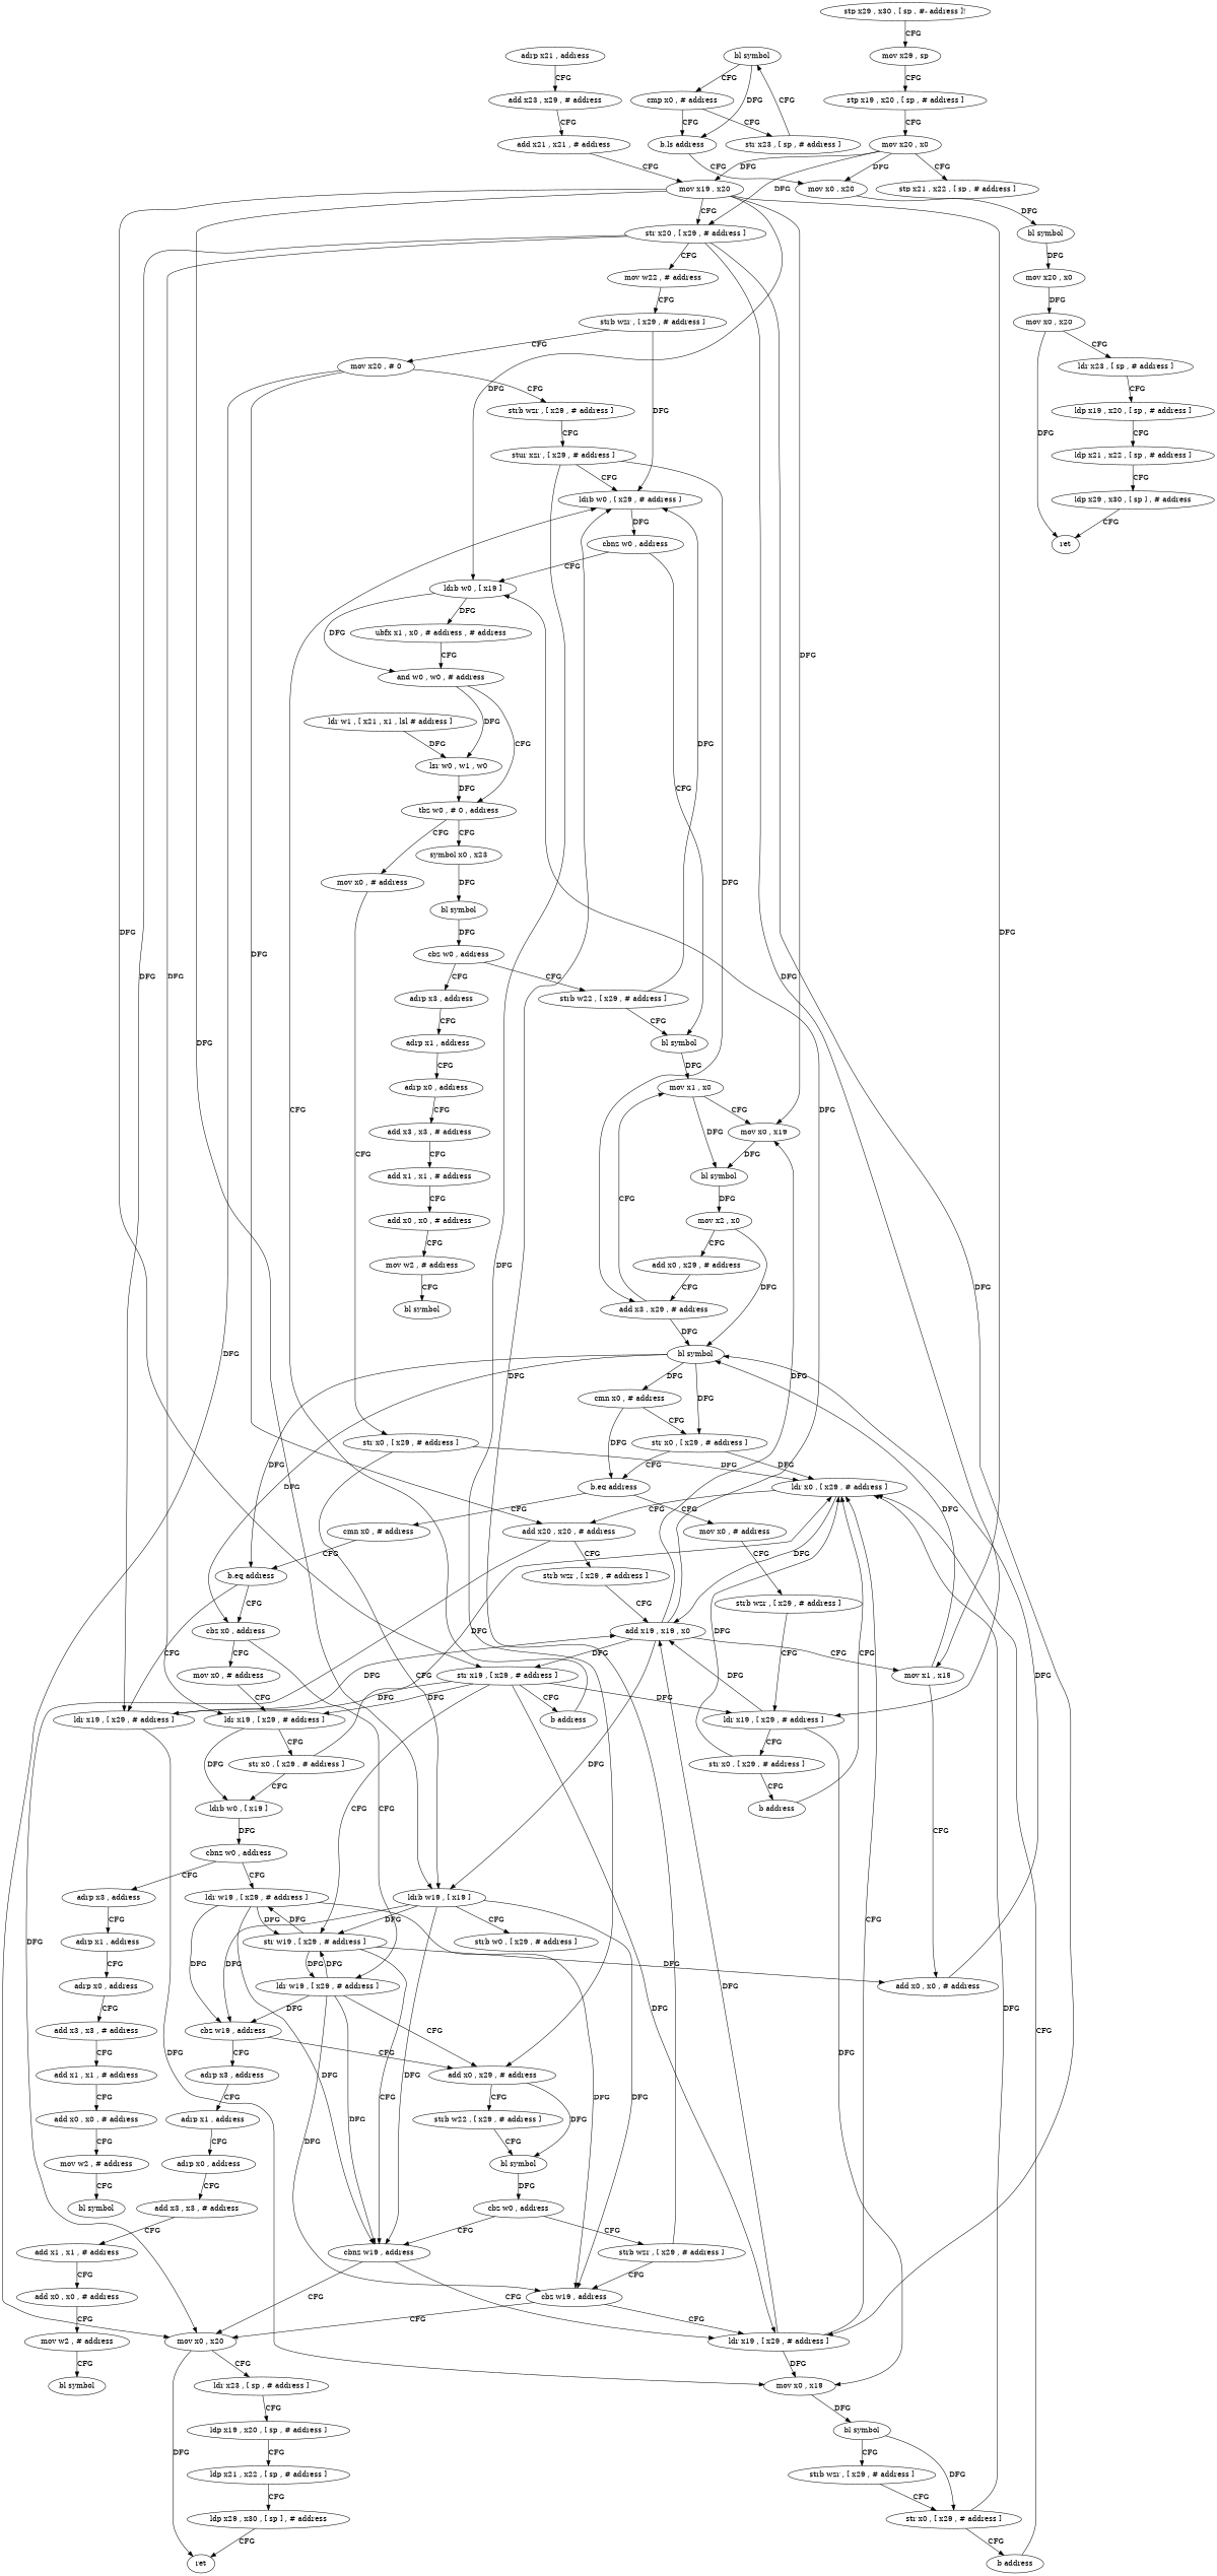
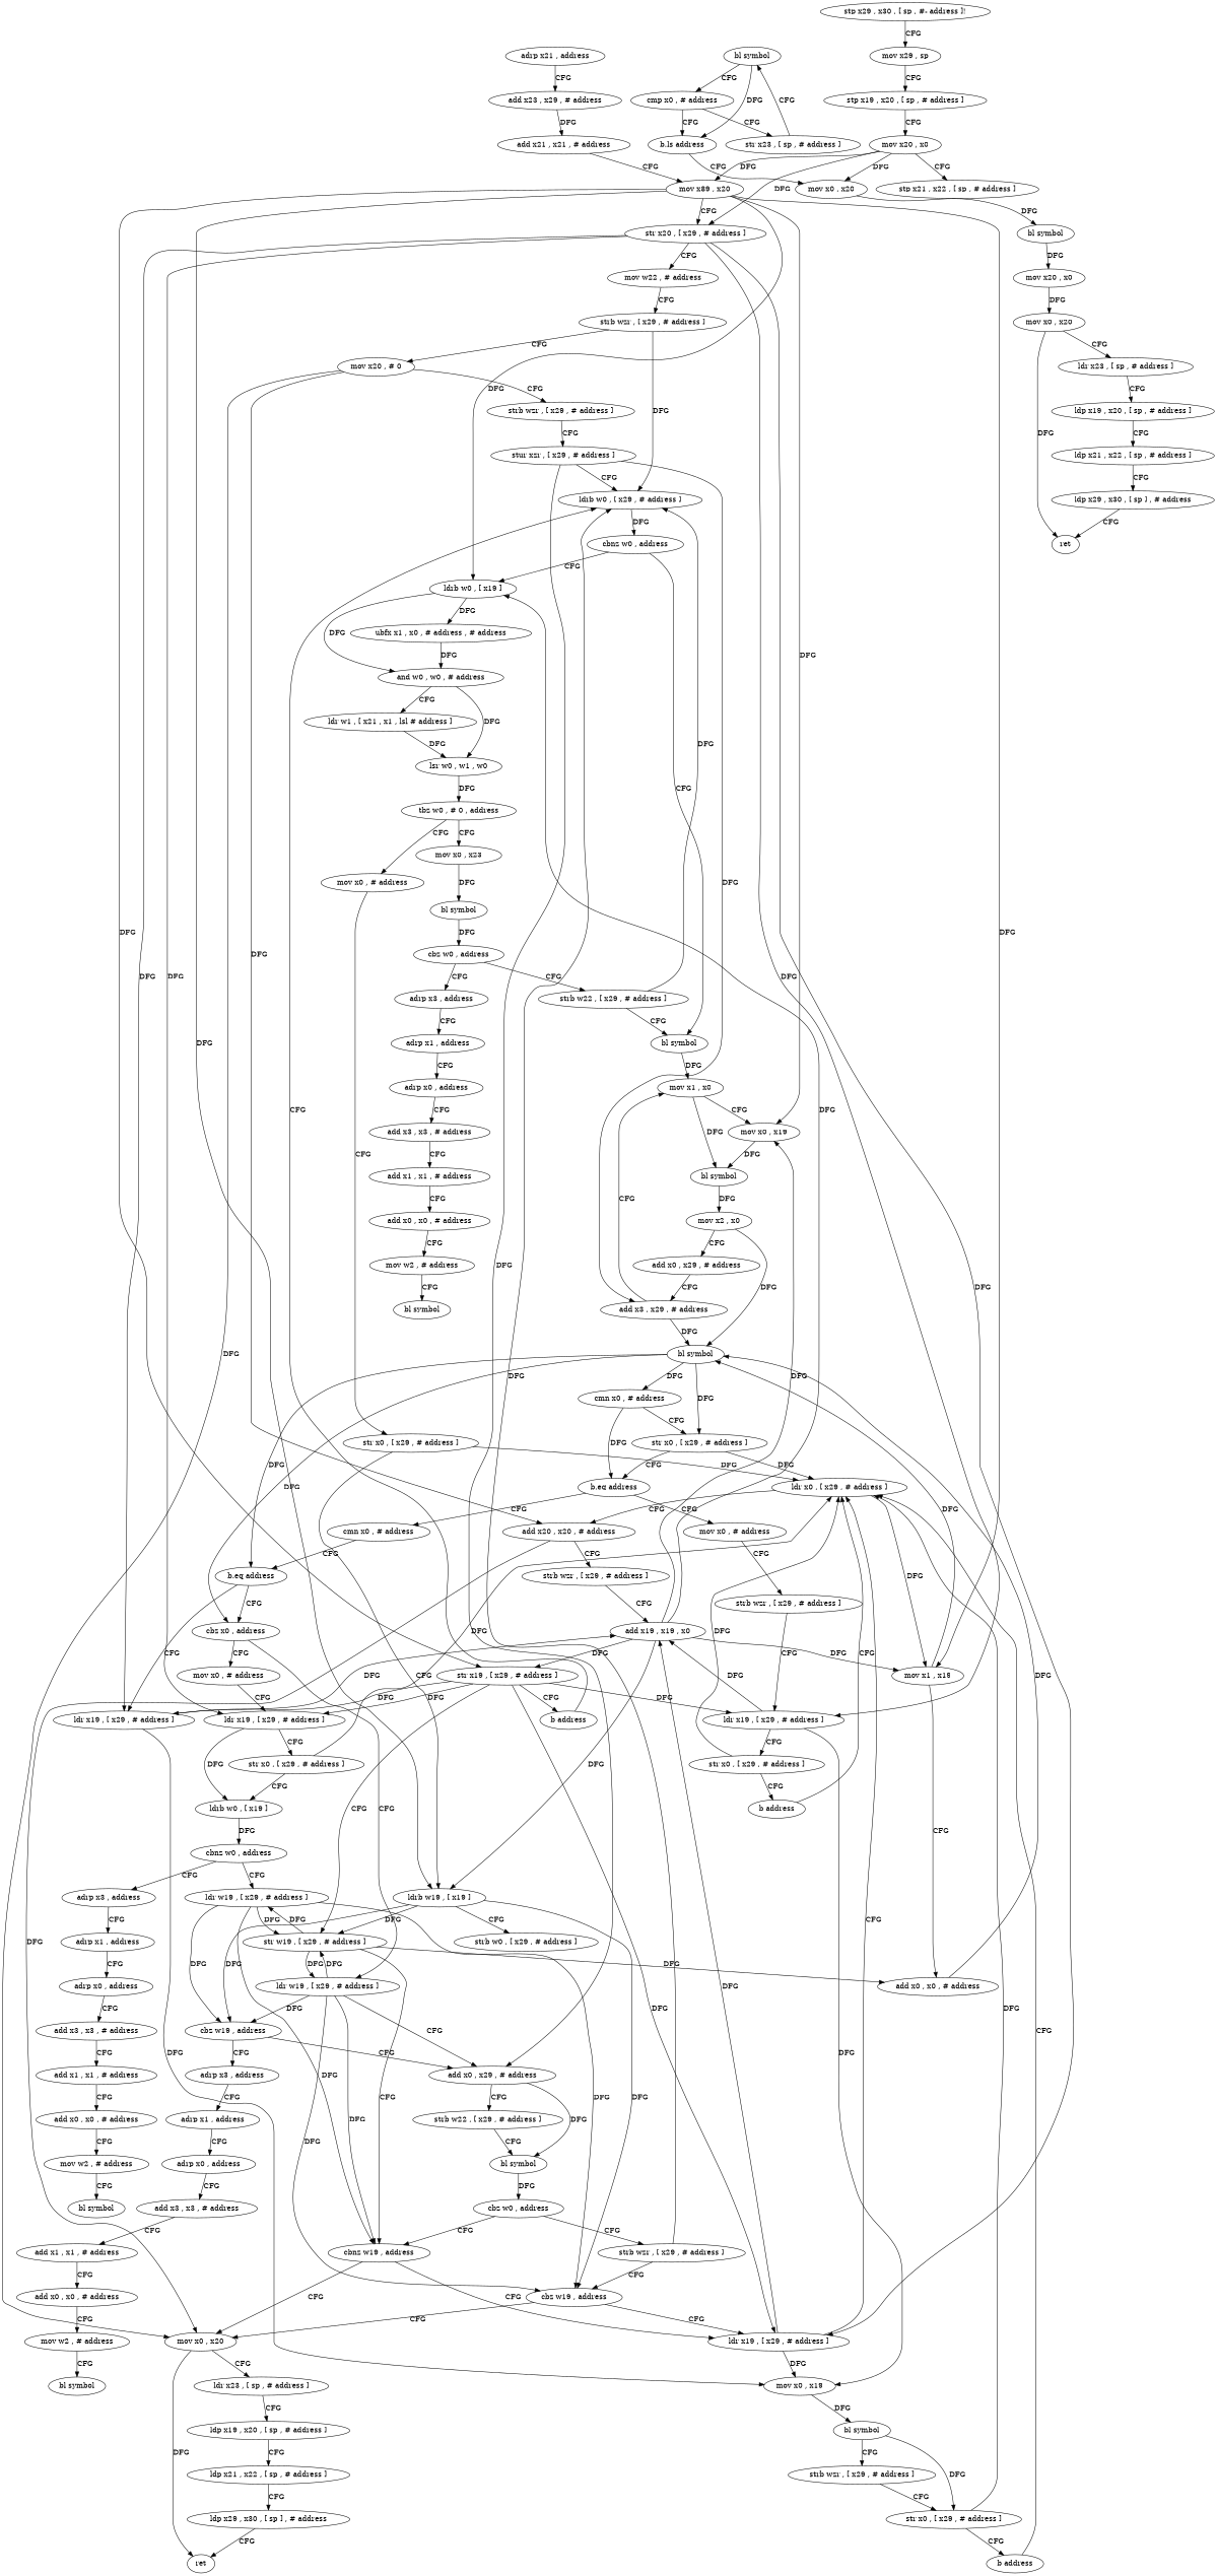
  digraph {
    n1 [label="stp x29 , x30 , [ sp , #- address ]!"]
    n2 [label="mov x29 , sp"]
    n3 [label="stp x19 , x20 , [ sp , # address ]"]
    n4 [label="mov x20 , x0"]
    n5 [label="stp x21 , x22 , [ sp , # address ]"]
    n6 [label="mov x0 , x20"]
-   n7 [label="mov x19 , x20"]
+   n7 [label="mov x89 , x20"]
    n8 [label="str x20 , [ x29 , # address ]"]
    n9 [label="bl symbol"]
    n10 [label="mov x0 , x19"]
    n11 [label="mov x1 , x19"]
    n12 [label="ldrb w0 , [ x19 ]"]
    n13 [label="ldrb w19 , [ x19 ]"]
    n14 [label="str x19 , [ x29 , # address ]"]
    n15 [label="mov w22 , # address"]
    n16 [label="ldr x19 , [ x29 , # address ]"]
    n17 [label="ldr x19 , [ x29 , # address ]"]
    n18 [label="ldr x19 , [ x29 , # address ]"]
    n19 [label="ldr x19 , [ x29 , # address ]"]
    n20 [label="str x23 , [ sp , # address ]"]
    n21 [label="bl symbol"]
    n22 [label="cmp x0 , # address"]
    n23 [label="b.ls address"]
    n24 [label="adrp x21 , address"]
    n25 [label="add x23 , x29 , # address"]
    n26 [label="mov x20 , x0"]
    n27 [label="add x21 , x21 , # address"]
    n28 [label="mov x0 , x20"]
    n29 [label="ldr x23 , [ sp , # address ]"]
    n30 [label=ret]
    n31 [label="ldp x19 , x20 , [ sp , # address ]"]
    n32 [label="ldp x21 , x22 , [ sp , # address ]"]
    n33 [label="ldp x29 , x30 , [ sp ] , # address"]
    n34 [label="bl symbol"]
    n35 [label="bl symbol"]
    n36 [label="add x0 , x0 , # address"]
    n37 [label="ubfx x1 , x0 , # address , # address"]
    n38 [label="and w0 , w0 , # address"]
    n39 [label="strb w0 , [ x29 , # address ]"]
    n40 [label="str w19 , [ x29 , # address ]"]
    n41 [label="cbnz w19 , address"]
    n42 [label="cbz w19 , address"]
    n43 [label="cbz w19 , address"]
    n44 [label="b address"]
    n45 [label="strb wzr , [ x29 , # address ]"]
    n46 [label="str x0 , [ x29 , # address ]"]
    n47 [label="add x19 , x19 , x0"]
    n48 [label="mov x0 , x19"]
    n49 [label="ldr x0 , [ x29 , # address ]"]
    n50 [label="str x0 , [ x29 , # address ]"]
    n51 [label="ldrb w0 , [ x19 ]"]
    n52 [label="mov x20 , # 0"]
    n53 [label="ldrb w0 , [ x29 , # address ]"]
    n54 [label="strb wzr , [ x29 , # address ]"]
    n55 [label="add x20 , x20 , # address"]
    n56 [label="mov x0 , x20"]
    n57 [label="cbnz w0 , address"]
    n58 [label="stur xzr , [ x29 , # address ]"]
    n59 [label="strb wzr , [ x29 , # address ]"]
    n60 [label="ldr x23 , [ sp , # address ]"]
    n61 [label=ret]
    n62 [label="add x3 , x29 , # address"]
    n63 [label="add x0 , x29 , # address"]
    n64 [label="mov x1 , x0"]
-   n65 [label="symbol x0 , x23"]
+   n65 [label="mov x0 , x23"]
    n66 [label="bl symbol"]
    n67 [label="strb w22 , [ x29 , # address ]"]
    n68 [label="bl symbol"]
    n69 [label="bl symbol"]
    n70 [label="mov x2 , x0"]
    n71 [label="add x0 , x29 , # address"]
    n72 [label="cmn x0 , # address"]
    n73 [label="str x0 , [ x29 , # address ]"]
    n74 [label="b.eq address"]
    n75 [label="cbz x0 , address"]
    n76 [label="b.eq address"]
    n77 [label="mov x0 , # address"]
    n78 [label="ldr w19 , [ x29 , # address ]"]
    n79 [label="mov x0 , # address"]
    n80 [label="cmn x0 , # address"]
    n81 [label="strb wzr , [ x29 , # address ]"]
    n82 [label="ldr w1 , [ x21 , x1 , lsl # address ]"]
    n83 [label="lsr w0 , w1 , w0"]
    n84 [label="tbz w0 , # 0 , address"]
    n85 [label="mov x0 , # address"]
    n86 [label="str x0 , [ x29 , # address ]"]
    n87 [label="cbz w0 , address"]
    n88 [label="b address"]
    n89 [label="bl symbol"]
    n90 [label="adrp x3 , address"]
    n91 [label="strb w22 , [ x29 , # address ]"]
    n92 [label="adrp x1 , address"]
    n93 [label="adrp x0 , address"]
    n94 [label="ldr w19 , [ x29 , # address ]"]
    n95 [label="adrp x3 , address"]
    n96 [label="strb wzr , [ x29 , # address ]"]
    n97 [label="str x0 , [ x29 , # address ]"]
    n98 [label="b address"]
    n99 [label="add x3 , x3 , # address"]
    n100 [label="add x1 , x1 , # address"]
    n101 [label="add x0 , x0 , # address"]
    n102 [label="mov w2 , # address"]
    n103 [label="bl symbol"]
    n104 [label="ldp x19 , x20 , [ sp , # address ]"]
    n105 [label="ldp x21 , x22 , [ sp , # address ]"]
    n106 [label="ldp x29 , x30 , [ sp ] , # address"]
    n107 [label="cbnz w0 , address"]
    n108 [label="adrp x3 , address"]
    n109 [label="adrp x1 , address"]
    n110 [label="adrp x0 , address"]
    n111 [label="cbz w0 , address"]
    n112 [label="add x3 , x3 , # address"]
    n113 [label="add x1 , x1 , # address"]
    n114 [label="add x0 , x0 , # address"]
    n115 [label="mov w2 , # address"]
    n116 [label="bl symbol"]
    n117 [label="adrp x1 , address"]
    n118 [label="adrp x0 , address"]
    n119 [label="strb wzr , [ x29 , # address ]"]
    n120 [label="add x3 , x3 , # address"]
    n121 [label="add x1 , x1 , # address"]
    n122 [label="add x0 , x0 , # address"]
    n123 [label="mov w2 , # address"]
    n124 [label="bl symbol"]
    n1 -> n2 [label=CFG]
    n2 -> n3 [label=CFG]
    n3 -> n4 [label=CFG]
    n4 -> n5 [label=CFG]
    n4 -> n6 [label=DFG]
    n4 -> n7 [label=DFG]
    n4 -> n8 [label=DFG]
    n6 -> n9 [label=DFG]
    n7 -> n8 [label=CFG]
    n7 -> n10 [label=DFG]
    n7 -> n11 [label=DFG]
    n7 -> n12 [label=DFG]
    n7 -> n13 [label=DFG]
    n7 -> n14 [label=DFG]
    n8 -> n15 [label=CFG]
    n8 -> n16 [label=DFG]
    n8 -> n17 [label=DFG]
    n8 -> n18 [label=DFG]
    n8 -> n19 [label=DFG]
    n9 -> n26 [label=DFG]
    n10 -> n34 [label=DFG]
    n11 -> n35 [label=DFG]
    n11 -> n36 [label=CFG]
    n12 -> n37 [label=DFG]
    n12 -> n38 [label=DFG]
    n13 -> n39 [label=CFG]
    n13 -> n40 [label=DFG]
-   n13 -> n41 [label=DFG]
    n13 -> n42 [label=DFG]
    n13 -> n43 [label=DFG]
    n14 -> n16 [label=DFG]
    n14 -> n17 [label=DFG]
    n14 -> n18 [label=DFG]
    n14 -> n19 [label=DFG]
    n14 -> n40 [label=CFG]
    n14 -> n44 [label=CFG]
    n15 -> n45 [label=CFG]
    n16 -> n46 [label=CFG]
    n16 -> n47 [label=DFG]
    n16 -> n48 [label=DFG]
    n17 -> n47 [label=DFG]
    n17 -> n48 [label=DFG]
    n18 -> n47 [label=DFG]
    n18 -> n48 [label=DFG]
    n18 -> n49 [label=CFG]
    n19 -> n50 [label=CFG]
    n19 -> n51 [label=DFG]
    n20 -> n21 [label=CFG]
    n21 -> n22 [label=CFG]
    n21 -> n23 [label=DFG]
    n22 -> n20 [label=CFG]
    n22 -> n23 [label=CFG]
    n23 -> n6 [label=CFG]
    n24 -> n25 [label=CFG]
-   n25 -> n27 [label=CFG]
+   n25 -> n27 [label=DFG]
    n26 -> n28 [label=DFG]
    n27 -> n7 [label=CFG]
    n28 -> n29 [label=CFG]
    n28 -> n30 [label=DFG]
    n29 -> n31 [label=CFG]
    n31 -> n32 [label=CFG]
    n32 -> n33 [label=CFG]
    n33 -> n30 [label=CFG]
    n34 -> n70 [label=DFG]
    n35 -> n72 [label=DFG]
    n35 -> n73 [label=DFG]
    n35 -> n74 [label=DFG]
    n35 -> n75 [label=DFG]
    n36 -> n35 [label=DFG]
-   n37 -> n38 [label=CFG]
-   n38 -> n84 [label=CFG]
+   n37 -> n38 [label=DFG]
+   n38 -> n82 [label=CFG]
    n38 -> n83 [label=DFG]
    n40 -> n36 [label=DFG]
    n40 -> n41 [label=CFG]
    n40 -> n78 [label=DFG]
    n40 -> n94 [label=DFG]
    n41 -> n18 [label=CFG]
    n41 -> n56 [label=CFG]
    n42 -> n63 [label=CFG]
    n42 -> n95 [label=CFG]
    n43 -> n18 [label=CFG]
    n43 -> n56 [label=CFG]
    n44 -> n53 [label=CFG]
    n45 -> n52 [label=CFG]
    n45 -> n53 [label=DFG]
    n46 -> n49 [label=DFG]
    n46 -> n88 [label=CFG]
    n47 -> n10 [label=DFG]
-   n47 -> n11 [label=CFG]
+   n47 -> n11 [label=DFG]
    n47 -> n12 [label=DFG]
    n47 -> n13 [label=DFG]
    n47 -> n14 [label=DFG]
    n48 -> n89 [label=DFG]
-   n49 -> n47 [label=DFG]
+   n49 -> n11 [label=DFG]
    n49 -> n55 [label=CFG]
    n50 -> n49 [label=DFG]
    n50 -> n51 [label=CFG]
    n51 -> n107 [label=DFG]
    n52 -> n54 [label=CFG]
    n52 -> n55 [label=DFG]
    n52 -> n56 [label=DFG]
    n53 -> n57 [label=DFG]
    n54 -> n58 [label=CFG]
    n55 -> n56 [label=DFG]
    n55 -> n59 [label=CFG]
    n56 -> n60 [label=CFG]
    n56 -> n61 [label=DFG]
    n57 -> n12 [label=CFG]
    n57 -> n69 [label=CFG]
    n58 -> n53 [label=CFG]
    n58 -> n62 [label=DFG]
    n58 -> n63 [label=DFG]
    n59 -> n47 [label=CFG]
    n60 -> n104 [label=CFG]
    n62 -> n35 [label=DFG]
    n62 -> n64 [label=CFG]
    n63 -> n67 [label=CFG]
    n63 -> n68 [label=DFG]
    n64 -> n10 [label=CFG]
    n64 -> n34 [label=DFG]
    n65 -> n66 [label=DFG]
    n66 -> n87 [label=DFG]
    n67 -> n68 [label=CFG]
    n68 -> n111 [label=DFG]
    n69 -> n64 [label=DFG]
    n70 -> n35 [label=DFG]
    n70 -> n71 [label=CFG]
    n71 -> n62 [label=CFG]
    n72 -> n73 [label=CFG]
    n72 -> n76 [label=DFG]
    n73 -> n49 [label=DFG]
    n73 -> n76 [label=CFG]
    n74 -> n17 [label=CFG]
    n74 -> n75 [label=CFG]
    n75 -> n77 [label=CFG]
    n75 -> n78 [label=CFG]
    n76 -> n79 [label=CFG]
    n76 -> n80 [label=CFG]
    n77 -> n19 [label=CFG]
    n78 -> n40 [label=DFG]
    n78 -> n41 [label=DFG]
    n78 -> n42 [label=DFG]
    n78 -> n43 [label=DFG]
    n78 -> n63 [label=CFG]
    n79 -> n81 [label=CFG]
    n80 -> n74 [label=CFG]
    n81 -> n16 [label=CFG]
    n82 -> n83 [label=DFG]
    n83 -> n84 [label=DFG]
    n84 -> n65 [label=CFG]
    n84 -> n85 [label=CFG]
    n85 -> n86 [label=CFG]
    n86 -> n13 [label=CFG]
    n86 -> n49 [label=DFG]
    n87 -> n90 [label=CFG]
    n87 -> n91 [label=CFG]
    n88 -> n49 [label=CFG]
    n89 -> n96 [label=CFG]
    n89 -> n97 [label=DFG]
    n90 -> n92 [label=CFG]
    n91 -> n53 [label=DFG]
    n91 -> n69 [label=CFG]
    n92 -> n93 [label=CFG]
    n93 -> n99 [label=CFG]
    n94 -> n40 [label=DFG]
    n94 -> n41 [label=DFG]
    n94 -> n42 [label=DFG]
    n94 -> n43 [label=DFG]
    n95 -> n117 [label=CFG]
    n96 -> n97 [label=CFG]
    n97 -> n49 [label=DFG]
    n97 -> n98 [label=CFG]
    n98 -> n49 [label=CFG]
    n99 -> n100 [label=CFG]
    n100 -> n101 [label=CFG]
    n101 -> n102 [label=CFG]
    n102 -> n103 [label=CFG]
    n104 -> n105 [label=CFG]
    n105 -> n106 [label=CFG]
    n106 -> n61 [label=CFG]
    n107 -> n94 [label=CFG]
    n107 -> n108 [label=CFG]
    n108 -> n109 [label=CFG]
    n109 -> n110 [label=CFG]
    n110 -> n112 [label=CFG]
    n111 -> n41 [label=CFG]
    n111 -> n119 [label=CFG]
    n112 -> n113 [label=CFG]
    n113 -> n114 [label=CFG]
    n114 -> n115 [label=CFG]
    n115 -> n116 [label=CFG]
    n117 -> n118 [label=CFG]
    n118 -> n120 [label=CFG]
    n119 -> n43 [label=CFG]
    n119 -> n53 [label=DFG]
    n120 -> n121 [label=CFG]
    n121 -> n122 [label=CFG]
    n122 -> n123 [label=CFG]
    n123 -> n124 [label=CFG]
  }
